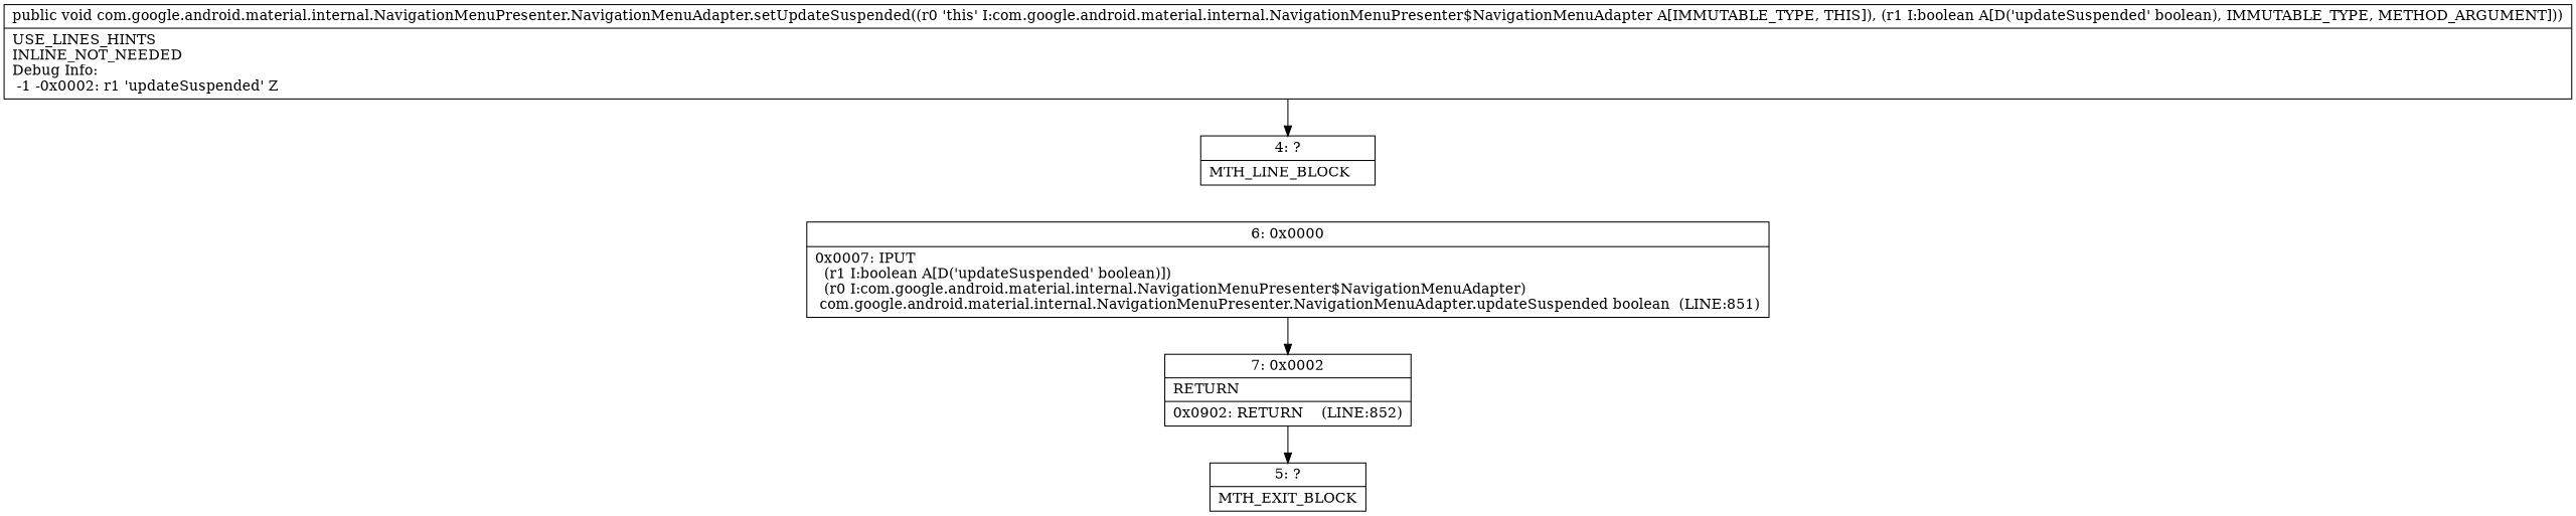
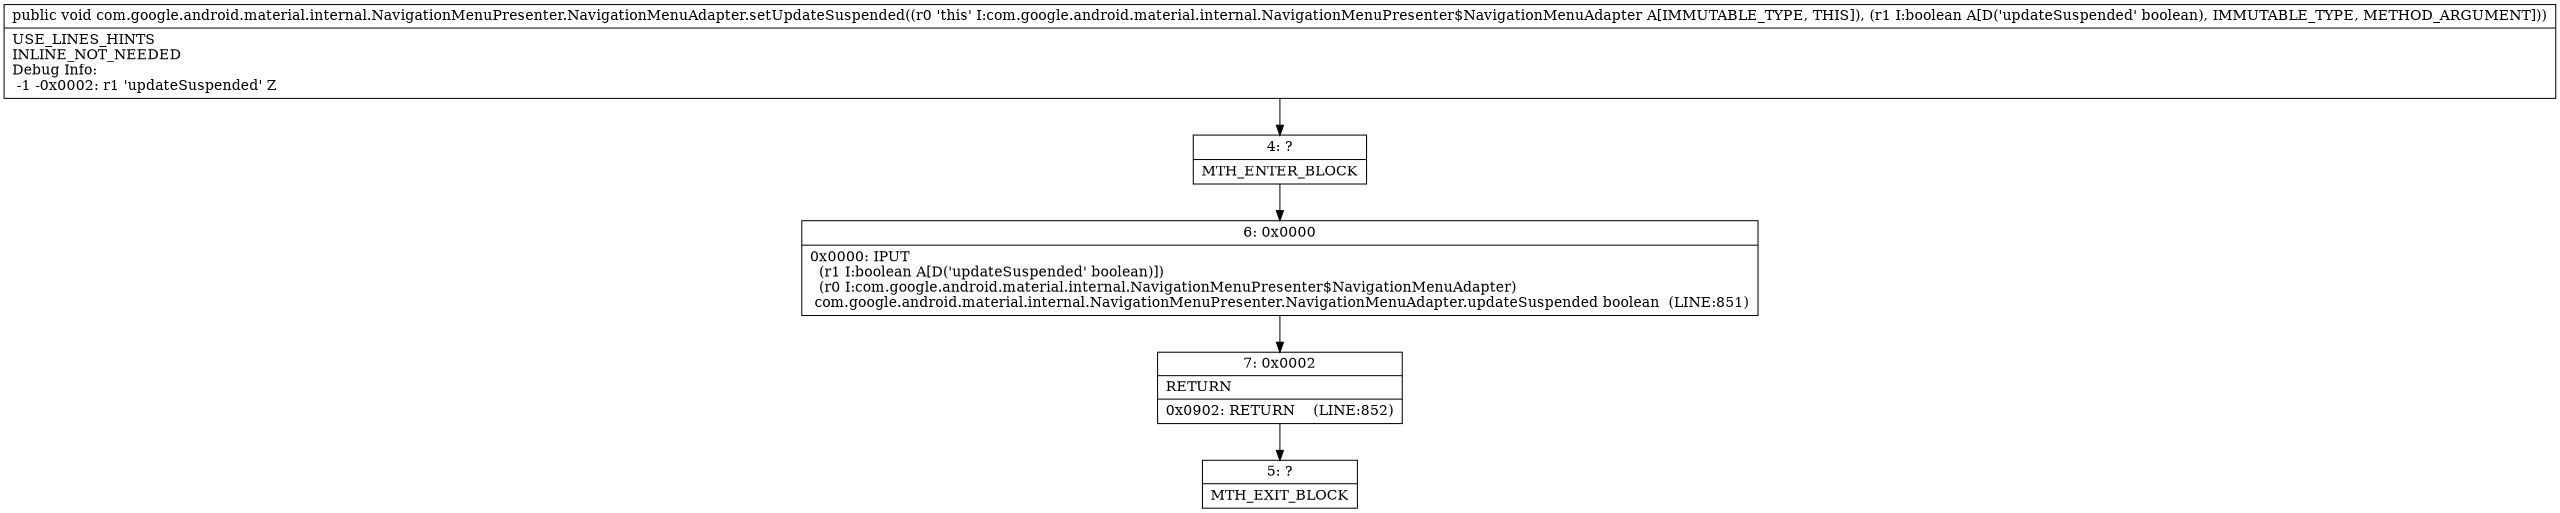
  digraph {
    node [shape=record]
-   n1 [label="{4\:\ ?|MTH_LINE_BLOCK\l}"]
-   n2 [label="{6\:\ 0x0000|0x0007: IPUT  \l  (r1 I:boolean A[D('updateSuspended' boolean)])\l  (r0 I:com.google.android.material.internal.NavigationMenuPresenter$NavigationMenuAdapter)\l com.google.android.material.internal.NavigationMenuPresenter.NavigationMenuAdapter.updateSuspended boolean  (LINE:851)\l}"]
+   n1 [label="{4\:\ ?|MTH_ENTER_BLOCK\l}"]
+   n2 [label="{6\:\ 0x0000|0x0000: IPUT  \l  (r1 I:boolean A[D('updateSuspended' boolean)])\l  (r0 I:com.google.android.material.internal.NavigationMenuPresenter$NavigationMenuAdapter)\l com.google.android.material.internal.NavigationMenuPresenter.NavigationMenuAdapter.updateSuspended boolean  (LINE:851)\l}"]
    n3 [label="{7\:\ 0x0002|RETURN\l|0x0902: RETURN    (LINE:852)\l}"]
    n4 [label="{5\:\ ?|MTH_EXIT_BLOCK\l}"]
    n5 [label="{public void com.google.android.material.internal.NavigationMenuPresenter.NavigationMenuAdapter.setUpdateSuspended((r0 'this' I:com.google.android.material.internal.NavigationMenuPresenter$NavigationMenuAdapter A[IMMUTABLE_TYPE, THIS]), (r1 I:boolean A[D('updateSuspended' boolean), IMMUTABLE_TYPE, METHOD_ARGUMENT]))  | USE_LINES_HINTS\lINLINE_NOT_NEEDED\lDebug Info:\l  \-1 \-0x0002: r1 'updateSuspended' Z\l}"]
+   n1 -> n2
    n2 -> n3
    n3 -> n4
    n5 -> n1
  }
